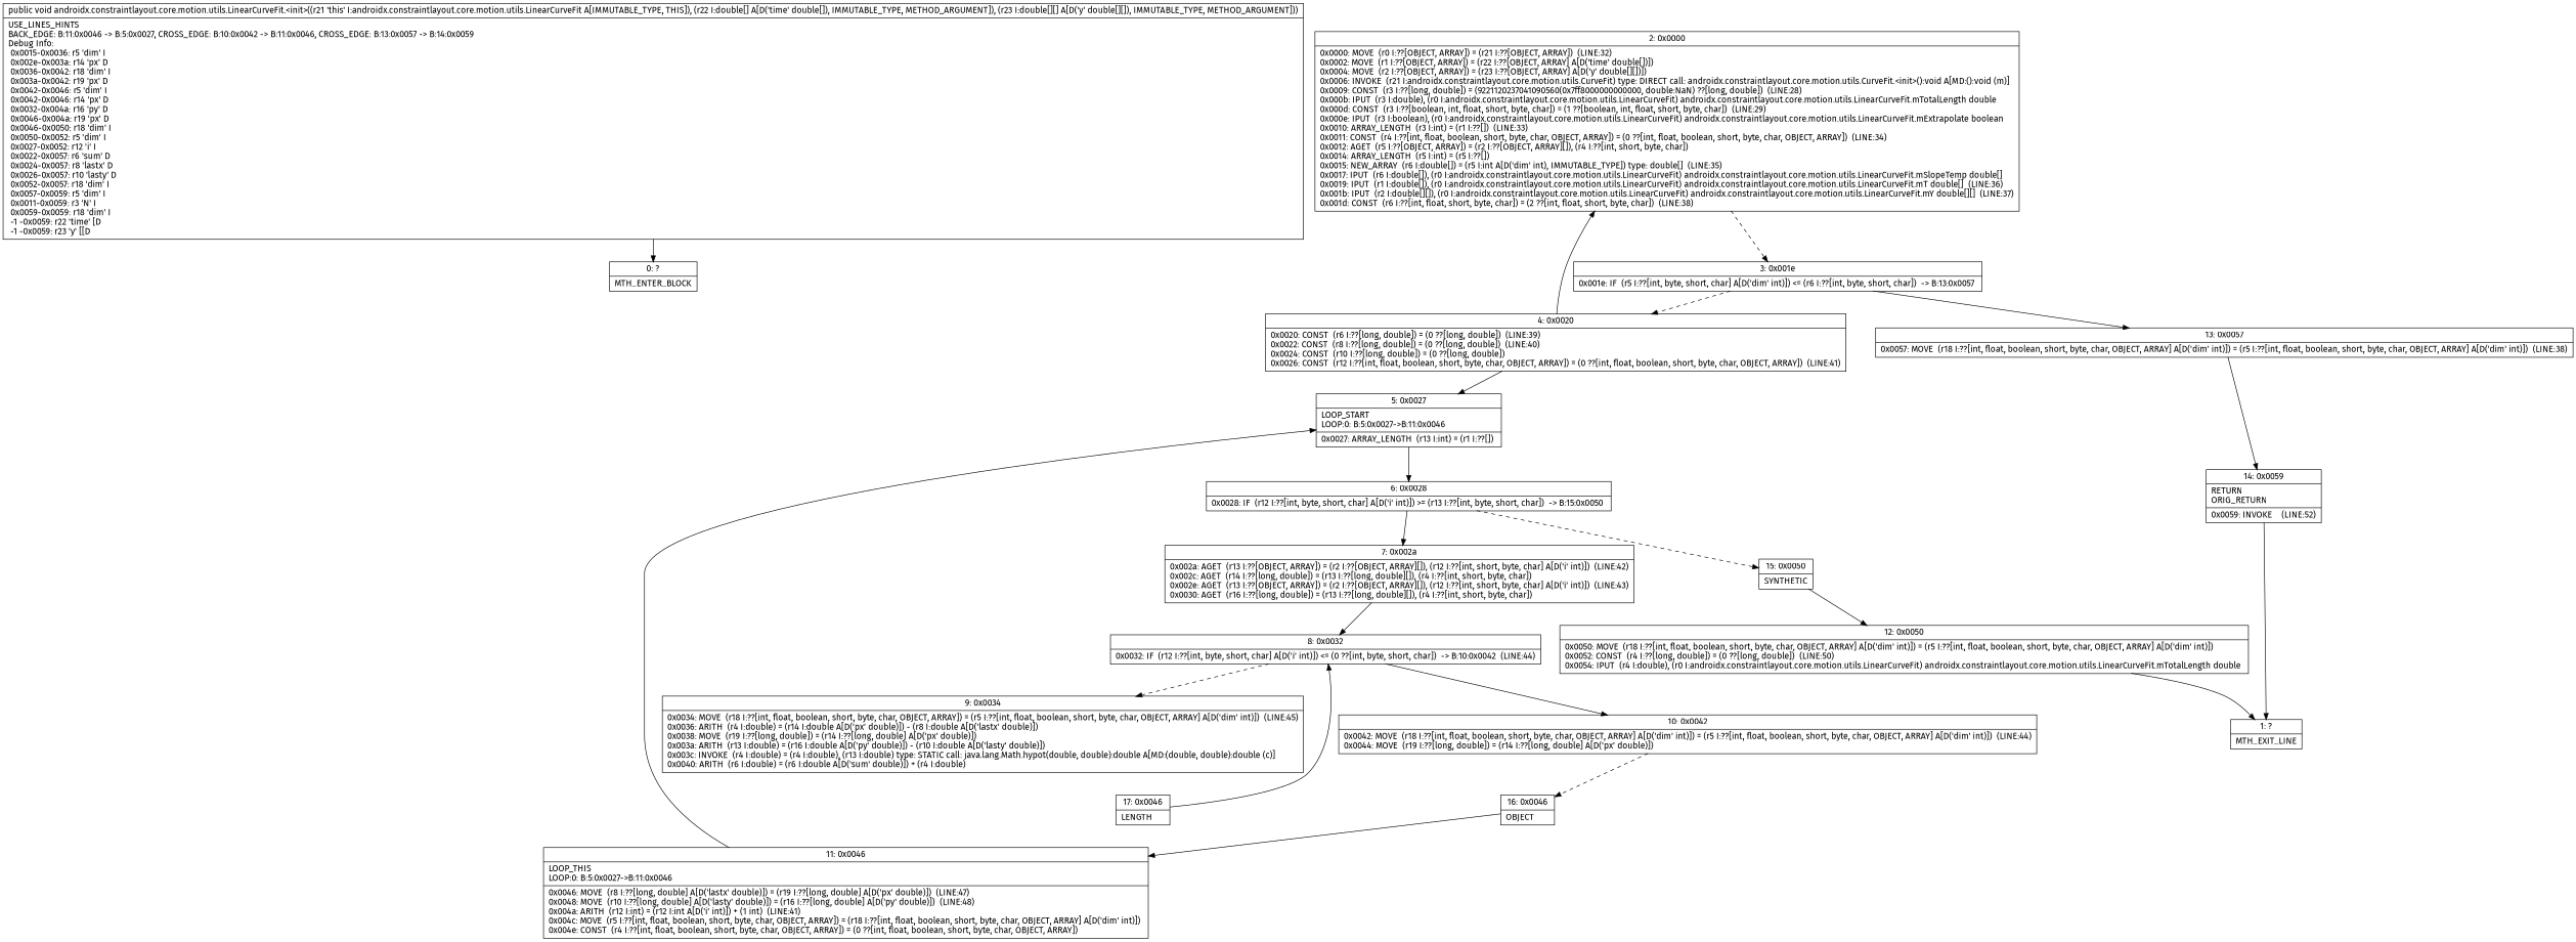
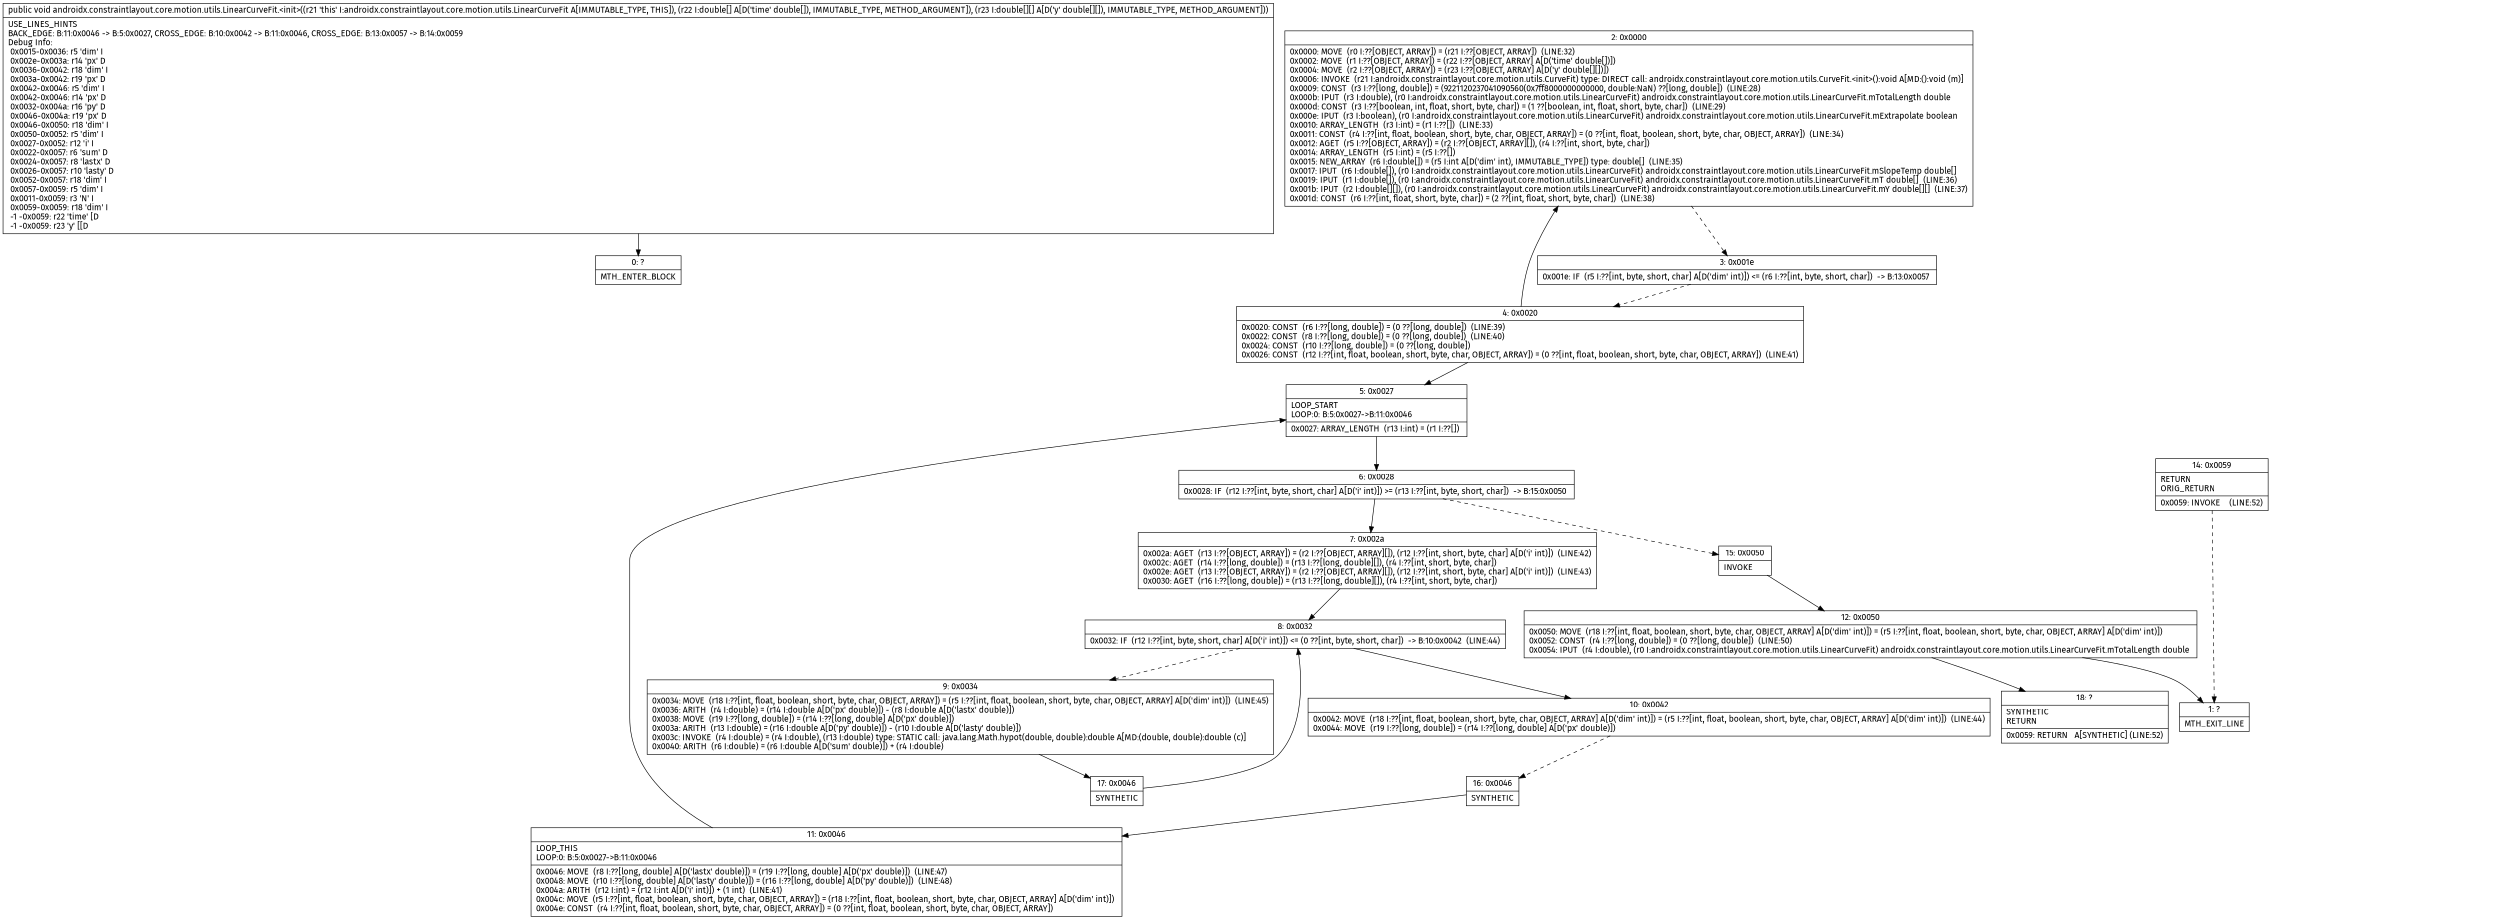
  digraph {
    fontname="Fira Sans"
    node [fontname="Fira Sans" shape=record]
    edge [fontname="Fira Sans"]
    n1 [label="{0\:\ ?|MTH_ENTER_BLOCK\l}"]
    n2 [label="{2\:\ 0x0000|0x0000: MOVE  (r0 I:??[OBJECT, ARRAY]) = (r21 I:??[OBJECT, ARRAY])  (LINE:32)\l0x0002: MOVE  (r1 I:??[OBJECT, ARRAY]) = (r22 I:??[OBJECT, ARRAY] A[D('time' double[])]) \l0x0004: MOVE  (r2 I:??[OBJECT, ARRAY]) = (r23 I:??[OBJECT, ARRAY] A[D('y' double[][])]) \l0x0006: INVOKE  (r21 I:androidx.constraintlayout.core.motion.utils.CurveFit) type: DIRECT call: androidx.constraintlayout.core.motion.utils.CurveFit.\<init\>():void A[MD:():void (m)]\l0x0009: CONST  (r3 I:??[long, double]) = (9221120237041090560(0x7ff8000000000000, double:NaN) ??[long, double])  (LINE:28)\l0x000b: IPUT  (r3 I:double), (r0 I:androidx.constraintlayout.core.motion.utils.LinearCurveFit) androidx.constraintlayout.core.motion.utils.LinearCurveFit.mTotalLength double \l0x000d: CONST  (r3 I:??[boolean, int, float, short, byte, char]) = (1 ??[boolean, int, float, short, byte, char])  (LINE:29)\l0x000e: IPUT  (r3 I:boolean), (r0 I:androidx.constraintlayout.core.motion.utils.LinearCurveFit) androidx.constraintlayout.core.motion.utils.LinearCurveFit.mExtrapolate boolean \l0x0010: ARRAY_LENGTH  (r3 I:int) = (r1 I:??[])  (LINE:33)\l0x0011: CONST  (r4 I:??[int, float, boolean, short, byte, char, OBJECT, ARRAY]) = (0 ??[int, float, boolean, short, byte, char, OBJECT, ARRAY])  (LINE:34)\l0x0012: AGET  (r5 I:??[OBJECT, ARRAY]) = (r2 I:??[OBJECT, ARRAY][]), (r4 I:??[int, short, byte, char]) \l0x0014: ARRAY_LENGTH  (r5 I:int) = (r5 I:??[]) \l0x0015: NEW_ARRAY  (r6 I:double[]) = (r5 I:int A[D('dim' int), IMMUTABLE_TYPE]) type: double[]  (LINE:35)\l0x0017: IPUT  (r6 I:double[]), (r0 I:androidx.constraintlayout.core.motion.utils.LinearCurveFit) androidx.constraintlayout.core.motion.utils.LinearCurveFit.mSlopeTemp double[] \l0x0019: IPUT  (r1 I:double[]), (r0 I:androidx.constraintlayout.core.motion.utils.LinearCurveFit) androidx.constraintlayout.core.motion.utils.LinearCurveFit.mT double[]  (LINE:36)\l0x001b: IPUT  (r2 I:double[][]), (r0 I:androidx.constraintlayout.core.motion.utils.LinearCurveFit) androidx.constraintlayout.core.motion.utils.LinearCurveFit.mY double[][]  (LINE:37)\l0x001d: CONST  (r6 I:??[int, float, short, byte, char]) = (2 ??[int, float, short, byte, char])  (LINE:38)\l}"]
    n3 [label="{3\:\ 0x001e|0x001e: IF  (r5 I:??[int, byte, short, char] A[D('dim' int)]) \<= (r6 I:??[int, byte, short, char])  \-\> B:13:0x0057 \l}"]
    n4 [label="{4\:\ 0x0020|0x0020: CONST  (r6 I:??[long, double]) = (0 ??[long, double])  (LINE:39)\l0x0022: CONST  (r8 I:??[long, double]) = (0 ??[long, double])  (LINE:40)\l0x0024: CONST  (r10 I:??[long, double]) = (0 ??[long, double]) \l0x0026: CONST  (r12 I:??[int, float, boolean, short, byte, char, OBJECT, ARRAY]) = (0 ??[int, float, boolean, short, byte, char, OBJECT, ARRAY])  (LINE:41)\l}"]
-   n5 [label="{13\:\ 0x0057|0x0057: MOVE  (r18 I:??[int, float, boolean, short, byte, char, OBJECT, ARRAY] A[D('dim' int)]) = (r5 I:??[int, float, boolean, short, byte, char, OBJECT, ARRAY] A[D('dim' int)])  (LINE:38)\l}"]
    n6 [label="{5\:\ 0x0027|LOOP_START\lLOOP:0: B:5:0x0027\-\>B:11:0x0046\l|0x0027: ARRAY_LENGTH  (r13 I:int) = (r1 I:??[]) \l}"]
    n7 [label="{14\:\ 0x0059|RETURN\lORIG_RETURN\l|0x0059: INVOKE    (LINE:52)\l}"]
    n8 [label="{6\:\ 0x0028|0x0028: IF  (r12 I:??[int, byte, short, char] A[D('i' int)]) \>= (r13 I:??[int, byte, short, char])  \-\> B:15:0x0050 \l}"]
    n9 [label="{7\:\ 0x002a|0x002a: AGET  (r13 I:??[OBJECT, ARRAY]) = (r2 I:??[OBJECT, ARRAY][]), (r12 I:??[int, short, byte, char] A[D('i' int)])  (LINE:42)\l0x002c: AGET  (r14 I:??[long, double]) = (r13 I:??[long, double][]), (r4 I:??[int, short, byte, char]) \l0x002e: AGET  (r13 I:??[OBJECT, ARRAY]) = (r2 I:??[OBJECT, ARRAY][]), (r12 I:??[int, short, byte, char] A[D('i' int)])  (LINE:43)\l0x0030: AGET  (r16 I:??[long, double]) = (r13 I:??[long, double][]), (r4 I:??[int, short, byte, char]) \l}"]
-   n10 [label="{15\:\ 0x0050|SYNTHETIC\l}"]
+   n10 [label="{15\:\ 0x0050|INVOKE\l}"]
    n11 [label="{8\:\ 0x0032|0x0032: IF  (r12 I:??[int, byte, short, char] A[D('i' int)]) \<= (0 ??[int, byte, short, char])  \-\> B:10:0x0042  (LINE:44)\l}"]
    n12 [label="{12\:\ 0x0050|0x0050: MOVE  (r18 I:??[int, float, boolean, short, byte, char, OBJECT, ARRAY] A[D('dim' int)]) = (r5 I:??[int, float, boolean, short, byte, char, OBJECT, ARRAY] A[D('dim' int)]) \l0x0052: CONST  (r4 I:??[long, double]) = (0 ??[long, double])  (LINE:50)\l0x0054: IPUT  (r4 I:double), (r0 I:androidx.constraintlayout.core.motion.utils.LinearCurveFit) androidx.constraintlayout.core.motion.utils.LinearCurveFit.mTotalLength double \l}"]
    n13 [label="{9\:\ 0x0034|0x0034: MOVE  (r18 I:??[int, float, boolean, short, byte, char, OBJECT, ARRAY]) = (r5 I:??[int, float, boolean, short, byte, char, OBJECT, ARRAY] A[D('dim' int)])  (LINE:45)\l0x0036: ARITH  (r4 I:double) = (r14 I:double A[D('px' double)]) \- (r8 I:double A[D('lastx' double)]) \l0x0038: MOVE  (r19 I:??[long, double]) = (r14 I:??[long, double] A[D('px' double)]) \l0x003a: ARITH  (r13 I:double) = (r16 I:double A[D('py' double)]) \- (r10 I:double A[D('lasty' double)]) \l0x003c: INVOKE  (r4 I:double) = (r4 I:double), (r13 I:double) type: STATIC call: java.lang.Math.hypot(double, double):double A[MD:(double, double):double (c)]\l0x0040: ARITH  (r6 I:double) = (r6 I:double A[D('sum' double)]) + (r4 I:double) \l}"]
    n14 [label="{10\:\ 0x0042|0x0042: MOVE  (r18 I:??[int, float, boolean, short, byte, char, OBJECT, ARRAY] A[D('dim' int)]) = (r5 I:??[int, float, boolean, short, byte, char, OBJECT, ARRAY] A[D('dim' int)])  (LINE:44)\l0x0044: MOVE  (r19 I:??[long, double]) = (r14 I:??[long, double] A[D('px' double)]) \l}"]
-   n15 [label="{17\:\ 0x0046|LENGTH\l}"]
-   n16 [label="{16\:\ 0x0046|OBJECT\l}"]
+   n15 [label="{17\:\ 0x0046|SYNTHETIC\l}"]
+   n16 [label="{16\:\ 0x0046|SYNTHETIC\l}"]
    n17 [label="{11\:\ 0x0046|LOOP_THIS\lLOOP:0: B:5:0x0027\-\>B:11:0x0046\l|0x0046: MOVE  (r8 I:??[long, double] A[D('lastx' double)]) = (r19 I:??[long, double] A[D('px' double)])  (LINE:47)\l0x0048: MOVE  (r10 I:??[long, double] A[D('lasty' double)]) = (r16 I:??[long, double] A[D('py' double)])  (LINE:48)\l0x004a: ARITH  (r12 I:int) = (r12 I:int A[D('i' int)]) + (1 int)  (LINE:41)\l0x004c: MOVE  (r5 I:??[int, float, boolean, short, byte, char, OBJECT, ARRAY]) = (r18 I:??[int, float, boolean, short, byte, char, OBJECT, ARRAY] A[D('dim' int)]) \l0x004e: CONST  (r4 I:??[int, float, boolean, short, byte, char, OBJECT, ARRAY]) = (0 ??[int, float, boolean, short, byte, char, OBJECT, ARRAY]) \l}"]
+   n18 [label="{18\:\ ?|SYNTHETIC\lRETURN\l|0x0059: RETURN   A[SYNTHETIC] (LINE:52)\l}"]
    n19 [label="{1\:\ ?|MTH_EXIT_LINE\l}"]
    n20 [label="{public void androidx.constraintlayout.core.motion.utils.LinearCurveFit.\<init\>((r21 'this' I:androidx.constraintlayout.core.motion.utils.LinearCurveFit A[IMMUTABLE_TYPE, THIS]), (r22 I:double[] A[D('time' double[]), IMMUTABLE_TYPE, METHOD_ARGUMENT]), (r23 I:double[][] A[D('y' double[][]), IMMUTABLE_TYPE, METHOD_ARGUMENT]))  | USE_LINES_HINTS\lBACK_EDGE: B:11:0x0046 \-\> B:5:0x0027, CROSS_EDGE: B:10:0x0042 \-\> B:11:0x0046, CROSS_EDGE: B:13:0x0057 \-\> B:14:0x0059\lDebug Info:\l  0x0015\-0x0036: r5 'dim' I\l  0x002e\-0x003a: r14 'px' D\l  0x0036\-0x0042: r18 'dim' I\l  0x003a\-0x0042: r19 'px' D\l  0x0042\-0x0046: r5 'dim' I\l  0x0042\-0x0046: r14 'px' D\l  0x0032\-0x004a: r16 'py' D\l  0x0046\-0x004a: r19 'px' D\l  0x0046\-0x0050: r18 'dim' I\l  0x0050\-0x0052: r5 'dim' I\l  0x0027\-0x0052: r12 'i' I\l  0x0022\-0x0057: r6 'sum' D\l  0x0024\-0x0057: r8 'lastx' D\l  0x0026\-0x0057: r10 'lasty' D\l  0x0052\-0x0057: r18 'dim' I\l  0x0057\-0x0059: r5 'dim' I\l  0x0011\-0x0059: r3 'N' I\l  0x0059\-0x0059: r18 'dim' I\l  \-1 \-0x0059: r22 'time' [D\l  \-1 \-0x0059: r23 'y' [[D\l}"]
    n2 -> n3 [style=dashed]
    n3 -> n4 [style=dashed]
-   n3 -> n5
    n4 -> n2
    n4 -> n6
-   n5 -> n7
    n6 -> n8
-   n7 -> n19
+   n7 -> n19 [style=dashed]
    n8 -> n9 [style=solid]
    n8 -> n10 [style=dashed]
    n9 -> n11
    n10 -> n12
    n11 -> n13 [style=dashed]
    n11 -> n14
+   n12 -> n18
    n12 -> n19
+   n13 -> n15
    n14 -> n16 [style=dashed]
    n15 -> n11
    n16 -> n17
    n17 -> n6
    n20 -> n1
  }
